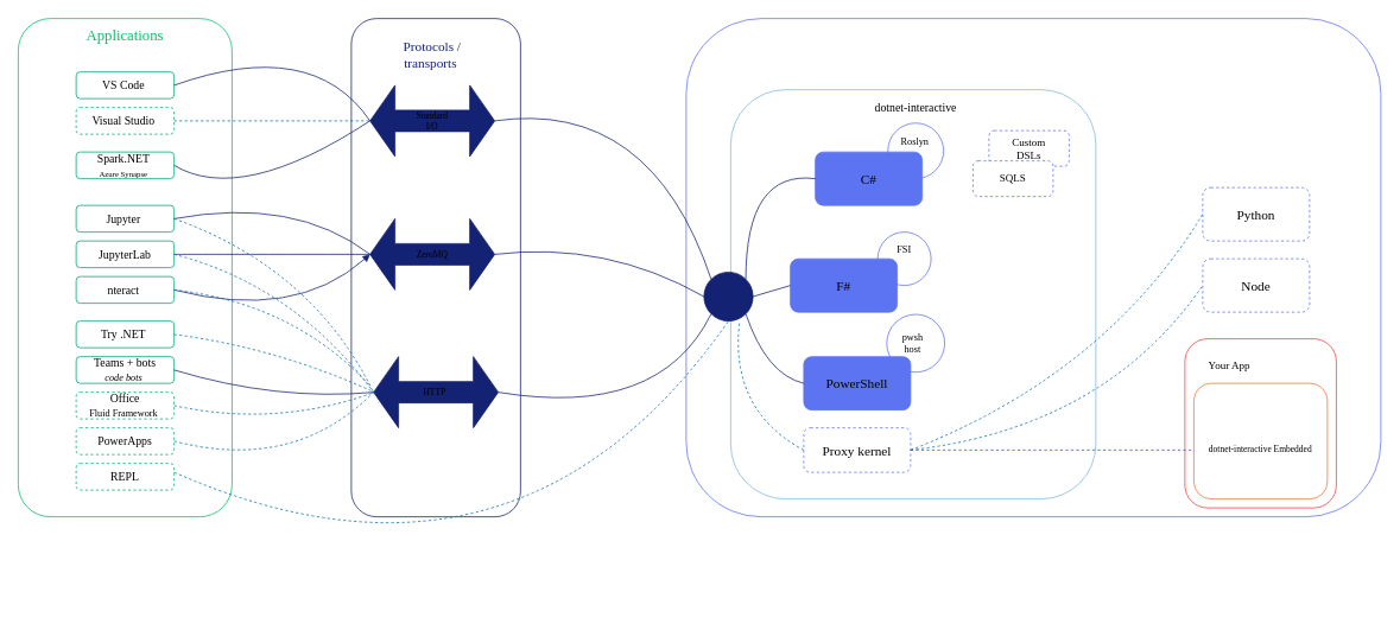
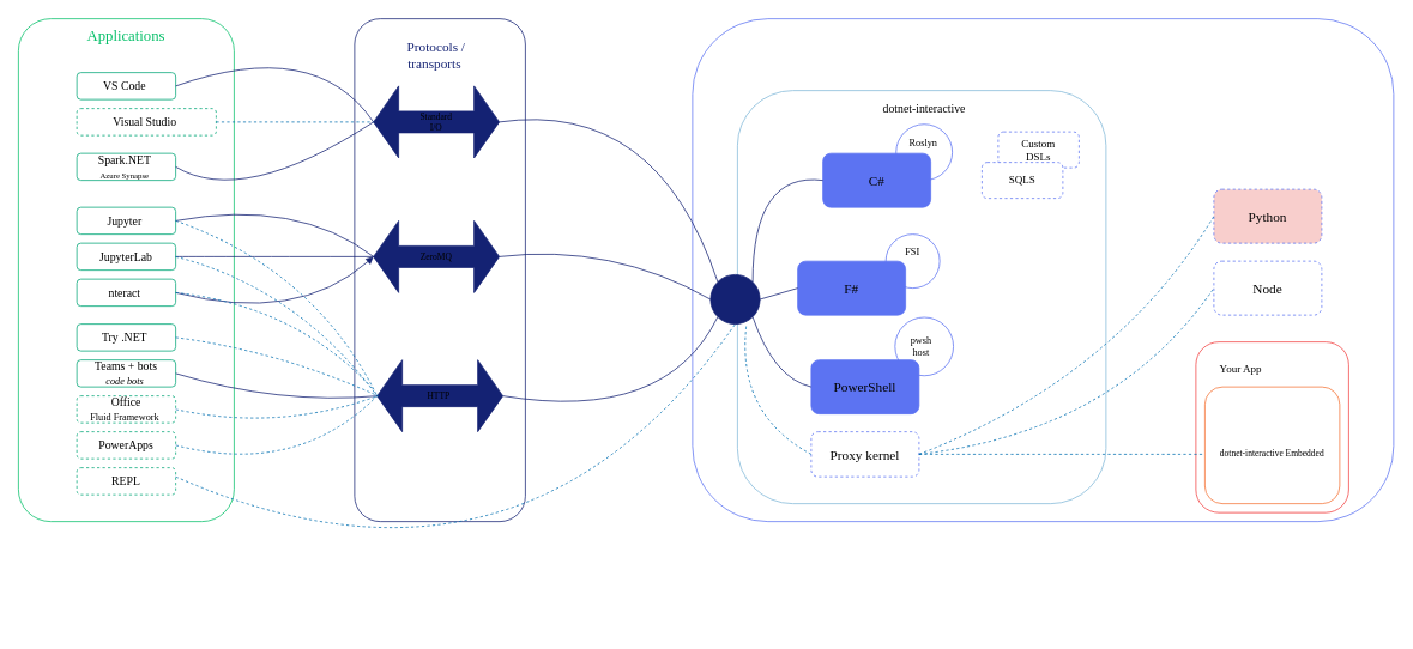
  <mxCell id="0" />
  <mxCell id="1" parent="0" />
  <mxCell id="2" value="" style="rounded=1;whiteSpace=wrap;html=1;fillColor=none;strokeColor=#04BF68;" parent="1" vertex="1"><mxGeometry x="20" y="20" width="240" height="560" as="geometry" /></mxCell>
  <mxCell id="3" value="Applications" style="text;html=1;strokeColor=none;fillColor=none;align=center;verticalAlign=middle;whiteSpace=wrap;rounded=0;fontFamily=Verdana;fontSize=17;fontColor=#04BF68;" parent="1" vertex="1"><mxGeometry x="130" y="30" width="20" height="20" as="geometry" /></mxCell>
  <mxCell id="4" value="VS Code&amp;nbsp;" style="rounded=1;whiteSpace=wrap;html=1;fontFamily=Verdana;fontSize=13;strokeColor=#02A676;" parent="1" vertex="1"><mxGeometry x="85" y="80" width="110" height="30" as="geometry" /></mxCell>
- <mxCell id="5" value="Visual Studio&amp;nbsp;" style="rounded=1;whiteSpace=wrap;html=1;fontFamily=Verdana;fontSize=13;dashed=1;strokeColor=#02A676;" parent="1" vertex="1"><mxGeometry x="85" y="120" width="110" height="30" as="geometry" /></mxCell>
+ <mxCell id="5" value="Visual Studio&amp;nbsp;" style="rounded=1;whiteSpace=wrap;html=1;fontFamily=Verdana;fontSize=13;dashed=1;strokeColor=#02A676;" parent="1" vertex="1"><mxGeometry x="85" y="120" width="155" height="30" as="geometry" /></mxCell>
  <mxCell id="6" value="Spark.NET&amp;nbsp;&lt;br&gt;&lt;font style=&quot;font-size: 9px&quot;&gt;Azure Synapse&lt;/font&gt;&amp;nbsp;" style="rounded=1;whiteSpace=wrap;html=1;fontFamily=Verdana;fontSize=13;strokeColor=#02A676;" parent="1" vertex="1"><mxGeometry x="85" y="170" width="110" height="30" as="geometry" /></mxCell>
  <mxCell id="7" value="Jupyter&amp;nbsp;" style="rounded=1;whiteSpace=wrap;html=1;fontFamily=Verdana;fontSize=13;strokeColor=#02A676;" parent="1" vertex="1"><mxGeometry x="85" y="230" width="110" height="30" as="geometry" /></mxCell>
  <mxCell id="8" value="JupyterLab" style="rounded=1;whiteSpace=wrap;html=1;fontFamily=Verdana;fontSize=13;strokeColor=#02A676;" parent="1" vertex="1"><mxGeometry x="85" y="270" width="110" height="30" as="geometry" /></mxCell>
  <mxCell id="9" value="nteract&amp;nbsp;" style="rounded=1;whiteSpace=wrap;html=1;fontFamily=Verdana;fontSize=13;strokeColor=#02A676;" parent="1" vertex="1"><mxGeometry x="85" y="310" width="110" height="30" as="geometry" /></mxCell>
  <mxCell id="10" value="Try .NET&amp;nbsp;" style="rounded=1;whiteSpace=wrap;html=1;fontFamily=Verdana;fontSize=13;strokeColor=#02A676;" parent="1" vertex="1"><mxGeometry x="85" y="360" width="110" height="30" as="geometry" /></mxCell>
  <mxCell id="11" value="Teams + bots&lt;br&gt;&lt;font style=&quot;font-size: 11px&quot;&gt;&lt;i&gt;code bots&amp;nbsp;&lt;/i&gt;&lt;/font&gt;" style="rounded=1;whiteSpace=wrap;html=1;fontFamily=Verdana;fontSize=13;strokeColor=#02A676;" parent="1" vertex="1"><mxGeometry x="85" y="400" width="110" height="30" as="geometry" /></mxCell>
  <mxCell id="12" value="Office&lt;br&gt;&lt;font style=&quot;font-size: 11px&quot;&gt;Fluid Framework&amp;nbsp;&lt;/font&gt;" style="rounded=1;whiteSpace=wrap;html=1;fontFamily=Verdana;fontSize=13;dashed=1;strokeColor=#02A676;" parent="1" vertex="1"><mxGeometry x="85" y="440" width="110" height="30" as="geometry" /></mxCell>
  <mxCell id="13" value="REPL" style="rounded=1;whiteSpace=wrap;html=1;fontFamily=Verdana;fontSize=13;dashed=1;strokeColor=#02A676;" parent="1" vertex="1"><mxGeometry x="85" y="520" width="110" height="30" as="geometry" /></mxCell>
  <mxCell id="14" value="" style="rounded=1;whiteSpace=wrap;html=1;fillColor=none;strokeColor=#142273;" parent="1" vertex="1"><mxGeometry x="394" y="20" width="190" height="560" as="geometry" /></mxCell>
  <mxCell id="15" value="Protocols / transports&amp;nbsp;" style="text;html=1;strokeColor=none;fillColor=none;align=center;verticalAlign=middle;whiteSpace=wrap;rounded=0;dashed=1;fontFamily=Verdana;fontSize=15;fontColor=#142273;" parent="1" vertex="1"><mxGeometry x="430" y="50" width="110" height="20" as="geometry" /></mxCell>
  <mxCell id="16" value="Standard&lt;br style=&quot;font-size: 10px;&quot;&gt;I/O" style="shape=doubleArrow;whiteSpace=wrap;html=1;fontFamily=Verdana;fontSize=10;fillColor=#142273;strokeColor=#142273;" parent="1" vertex="1"><mxGeometry x="415" y="95" width="140" height="80" as="geometry" /></mxCell>
  <mxCell id="17" value="ZeroMQ" style="shape=doubleArrow;whiteSpace=wrap;html=1;fontFamily=Verdana;fontSize=10;fillColor=#142273;strokeColor=#142273;" parent="1" vertex="1"><mxGeometry x="415" y="245" width="140" height="80" as="geometry" /></mxCell>
  <mxCell id="18" value="HTTP&amp;nbsp;" style="shape=doubleArrow;whiteSpace=wrap;html=1;fontFamily=Verdana;fontSize=10;fillColor=#142273;strokeColor=#142273;" parent="1" vertex="1"><mxGeometry x="419" y="400" width="140" height="80" as="geometry" /></mxCell>
  <mxCell id="19" value="" style="rounded=1;whiteSpace=wrap;html=1;fillColor=none;strokeColor=#5C73F2;" parent="1" vertex="1"><mxGeometry x="770" y="20" width="780" height="560" as="geometry" /></mxCell>
  <mxCell id="20" value="" style="rounded=1;whiteSpace=wrap;html=1;fontFamily=Verdana;fontSize=15;fillColor=none;strokeColor=#82B8D9;" parent="1" vertex="1"><mxGeometry x="820" y="100" width="410" height="460" as="geometry" /></mxCell>
  <mxCell id="21" value="dotnet-interactive" style="text;html=1;strokeColor=none;fillColor=none;align=center;verticalAlign=middle;whiteSpace=wrap;rounded=0;fontFamily=Verdana;fontSize=13;" parent="1" vertex="1"><mxGeometry x="932.75" y="110" width="190" height="20" as="geometry" /></mxCell>
  <mxCell id="22" value="Proxy kernel" style="rounded=1;whiteSpace=wrap;html=1;fontFamily=Verdana;fontSize=15;dashed=1;strokeColor=#5C73F2;" parent="1" vertex="1"><mxGeometry x="902" y="480" width="120" height="50" as="geometry" /></mxCell>
  <mxCell id="23" value="" style="ellipse;whiteSpace=wrap;html=1;aspect=fixed;fontFamily=Verdana;fontSize=15;strokeColor=#5C73F2;" parent="1" vertex="1"><mxGeometry x="996.5" y="137.5" width="62.5" height="62.5" as="geometry" /></mxCell>
  <mxCell id="24" value="C#" style="rounded=1;whiteSpace=wrap;html=1;fontFamily=Verdana;fontSize=15;fillColor=#5C73F2;strokeColor=#5C73F2;" parent="1" vertex="1"><mxGeometry x="915" y="170" width="120" height="60" as="geometry" /></mxCell>
  <mxCell id="25" value="" style="ellipse;whiteSpace=wrap;html=1;aspect=fixed;fontFamily=Verdana;fontSize=15;strokeColor=#5C73F2;" parent="1" vertex="1"><mxGeometry x="985" y="260" width="60" height="60" as="geometry" /></mxCell>
  <mxCell id="26" value="F#" style="rounded=1;whiteSpace=wrap;html=1;fontFamily=Verdana;fontSize=15;strokeColor=#5C73F2;fillColor=#5C73F2;" parent="1" vertex="1"><mxGeometry x="887" y="290" width="120" height="60" as="geometry" /></mxCell>
  <mxCell id="27" value="" style="ellipse;whiteSpace=wrap;html=1;aspect=fixed;fontFamily=Verdana;fontSize=15;strokeColor=#5C73F2;" parent="1" vertex="1"><mxGeometry x="995.25" y="352.5" width="65" height="65" as="geometry" /></mxCell>
  <mxCell id="28" value="PowerShell" style="rounded=1;whiteSpace=wrap;html=1;fontFamily=Verdana;fontSize=15;strokeColor=#5C73F2;fillColor=#5C73F2;" parent="1" vertex="1"><mxGeometry x="902" y="400" width="120" height="60" as="geometry" /></mxCell>
  <mxCell id="29" value="Custom&lt;br style=&quot;font-size: 12px&quot;&gt;DSLs" style="rounded=1;whiteSpace=wrap;html=1;fontFamily=Verdana;fontSize=12;dashed=1;strokeColor=#5C73F2;" parent="1" vertex="1"><mxGeometry x="1110" y="146" width="90" height="40" as="geometry" /></mxCell>
  <mxCell id="30" value="SQLS" style="rounded=1;whiteSpace=wrap;html=1;fontFamily=Verdana;fontSize=12;dashed=1;strokeColor=#5C73F2;" parent="1" vertex="1"><mxGeometry x="1092" y="180" width="90" height="40" as="geometry" /></mxCell>
- <mxCell id="31" value="Python" style="rounded=1;whiteSpace=wrap;html=1;fontFamily=Verdana;fontSize=15;dashed=1;strokeColor=#5C73F2;" parent="1" vertex="1"><mxGeometry x="1350" y="210" width="120" height="60" as="geometry" /></mxCell>
+ <mxCell id="31" value="Python" style="rounded=1;whiteSpace=wrap;html=1;fontFamily=Verdana;fontSize=15;dashed=1;strokeColor=#5C73F2;fillColor=#f8cecc;" parent="1" vertex="1"><mxGeometry x="1350" y="210" width="120" height="60" as="geometry" /></mxCell>
  <mxCell id="32" value="Node" style="rounded=1;whiteSpace=wrap;html=1;fontFamily=Verdana;fontSize=15;dashed=1;strokeColor=#5C73F2;" parent="1" vertex="1"><mxGeometry x="1350" y="290" width="120" height="60" as="geometry" /></mxCell>
  <mxCell id="33" value="" style="rounded=1;whiteSpace=wrap;html=1;fontFamily=Verdana;fontSize=12;strokeColor=#F24141;" parent="1" vertex="1"><mxGeometry x="1330" y="380" width="170" height="190" as="geometry" /></mxCell>
  <mxCell id="34" value="Your App" style="text;html=1;strokeColor=none;fillColor=none;align=center;verticalAlign=middle;whiteSpace=wrap;rounded=0;fontFamily=Verdana;fontSize=12;" parent="1" vertex="1"><mxGeometry x="1350" y="400" width="60" height="20" as="geometry" /></mxCell>
  <mxCell id="35" value="&lt;font size=&quot;1&quot;&gt;&lt;br&gt;dotnet-interactive Embedded&lt;br&gt;&lt;/font&gt;" style="rounded=1;whiteSpace=wrap;html=1;fontFamily=Verdana;fontSize=12;strokeColor=#F57336;" parent="1" vertex="1"><mxGeometry x="1340" y="430" width="150" height="130" as="geometry" /></mxCell>
  <mxCell id="36" value="" style="endArrow=none;html=1;fontFamily=Verdana;fontSize=12;exitX=1;exitY=0.5;exitDx=0;exitDy=0;curved=1;strokeColor=#142273;" parent="1" source="4" edge="1"><mxGeometry width="50" height="50" relative="1" as="geometry"><mxPoint x="240" y="260" as="sourcePoint" /><mxPoint x="415" y="135" as="targetPoint" /><Array as="points"><mxPoint x="350" y="40" /></Array></mxGeometry></mxCell>
  <mxCell id="37" value="" style="endArrow=none;html=1;fontFamily=Verdana;fontSize=12;exitX=1;exitY=0.5;exitDx=0;exitDy=0;dashed=1;entryX=0;entryY=0.5;entryDx=0;entryDy=0;entryPerimeter=0;fillColor=#1ba1e2;strokeColor=#006EAF;" parent="1" source="5" target="16" edge="1"><mxGeometry width="50" height="50" relative="1" as="geometry"><mxPoint x="240" y="260" as="sourcePoint" /><mxPoint x="410" y="135" as="targetPoint" /></mxGeometry></mxCell>
  <mxCell id="38" value="" style="endArrow=none;html=1;fontFamily=Verdana;fontSize=12;exitX=1;exitY=0.5;exitDx=0;exitDy=0;curved=1;entryX=0;entryY=0.5;entryDx=0;entryDy=0;entryPerimeter=0;strokeColor=#142273;" parent="1" source="6" target="16" edge="1"><mxGeometry width="50" height="50" relative="1" as="geometry"><mxPoint x="240" y="260" as="sourcePoint" /><mxPoint x="410" y="140" as="targetPoint" /><Array as="points"><mxPoint x="270" y="230" /></Array></mxGeometry></mxCell>
  <mxCell id="39" value="" style="endArrow=none;html=1;fontFamily=Verdana;fontSize=12;exitX=1;exitY=0.5;exitDx=0;exitDy=0;entryX=0;entryY=0.5;entryDx=0;entryDy=0;entryPerimeter=0;curved=1;strokeColor=#142273;" parent="1" source="7" target="17" edge="1"><mxGeometry width="50" height="50" relative="1" as="geometry"><mxPoint x="240" y="290" as="sourcePoint" /><mxPoint x="290" y="240" as="targetPoint" /><Array as="points"><mxPoint x="330" y="220" /></Array></mxGeometry></mxCell>
  <mxCell id="40" value="" style="endArrow=block;html=1;fontFamily=Verdana;fontSize=12;exitX=1;exitY=0.5;exitDx=0;exitDy=0;entryX=0;entryY=0.5;entryDx=0;entryDy=0;entryPerimeter=0;curved=1;strokeColor=#142273;" parent="1" source="9" target="17" edge="1"><mxGeometry width="50" height="50" relative="1" as="geometry"><mxPoint x="240" y="290" as="sourcePoint" /><mxPoint x="290" y="240" as="targetPoint" /><Array as="points"><mxPoint x="330" y="360" /></Array></mxGeometry></mxCell>
  <mxCell id="41" value="" style="endArrow=none;html=1;fontFamily=Verdana;fontSize=12;exitX=1;exitY=0.5;exitDx=0;exitDy=0;curved=1;strokeColor=#142273;" parent="1" source="8" edge="1"><mxGeometry width="50" height="50" relative="1" as="geometry"><mxPoint x="230" y="300" as="sourcePoint" /><mxPoint x="420" y="285" as="targetPoint" /></mxGeometry></mxCell>
  <mxCell id="42" value="" style="endArrow=none;dashed=1;html=1;fontFamily=Verdana;fontSize=12;exitX=1;exitY=0.5;exitDx=0;exitDy=0;entryX=0;entryY=0.5;entryDx=0;entryDy=0;entryPerimeter=0;curved=1;fillColor=#1ba1e2;strokeColor=#006EAF;" parent="1" source="7" target="18" edge="1"><mxGeometry width="50" height="50" relative="1" as="geometry"><mxPoint x="400" y="500" as="sourcePoint" /><mxPoint x="450" y="450" as="targetPoint" /><Array as="points"><mxPoint x="350" y="300" /></Array></mxGeometry></mxCell>
  <mxCell id="43" value="" style="endArrow=none;dashed=1;html=1;fontFamily=Verdana;fontSize=12;exitX=1;exitY=0.5;exitDx=0;exitDy=0;curved=1;fillColor=#1ba1e2;strokeColor=#006EAF;" parent="1" source="8" edge="1"><mxGeometry width="50" height="50" relative="1" as="geometry"><mxPoint x="209" y="290" as="sourcePoint" /><mxPoint x="419" y="440" as="targetPoint" /><Array as="points"><mxPoint x="330" y="320" /></Array></mxGeometry></mxCell>
  <mxCell id="44" value="" style="endArrow=none;dashed=1;html=1;fontFamily=Verdana;fontSize=12;exitX=1;exitY=0.5;exitDx=0;exitDy=0;entryX=-0.026;entryY=0.417;entryDx=0;entryDy=0;entryPerimeter=0;curved=1;fillColor=#1ba1e2;strokeColor=#006EAF;" parent="1" source="9" target="18" edge="1"><mxGeometry width="50" height="50" relative="1" as="geometry"><mxPoint x="430" y="490" as="sourcePoint" /><mxPoint x="480" y="440" as="targetPoint" /><Array as="points"><mxPoint x="330" y="340" /></Array></mxGeometry></mxCell>
  <mxCell id="45" value="" style="endArrow=none;html=1;fontFamily=Verdana;fontSize=12;exitX=1;exitY=0.5;exitDx=0;exitDy=0;curved=1;strokeColor=#142273;" parent="1" source="11" edge="1"><mxGeometry width="50" height="50" relative="1" as="geometry"><mxPoint x="220" y="480" as="sourcePoint" /><mxPoint x="420" y="440" as="targetPoint" /><Array as="points"><mxPoint x="310" y="450" /></Array></mxGeometry></mxCell>
  <mxCell id="46" value="" style="endArrow=none;dashed=1;html=1;fontFamily=Verdana;fontSize=12;exitX=1;exitY=0.5;exitDx=0;exitDy=0;curved=1;fillColor=#1ba1e2;strokeColor=#006EAF;" parent="1" source="10" edge="1"><mxGeometry width="50" height="50" relative="1" as="geometry"><mxPoint x="220" y="480" as="sourcePoint" /><mxPoint x="420" y="440" as="targetPoint" /><Array as="points"><mxPoint x="310" y="390" /></Array></mxGeometry></mxCell>
  <mxCell id="47" value="" style="endArrow=none;dashed=1;html=1;fontFamily=Verdana;fontSize=12;exitX=1;exitY=0.5;exitDx=0;exitDy=0;curved=1;fillColor=#1ba1e2;strokeColor=#006EAF;" parent="1" source="12" edge="1"><mxGeometry width="50" height="50" relative="1" as="geometry"><mxPoint x="220" y="480" as="sourcePoint" /><mxPoint x="420" y="440" as="targetPoint" /><Array as="points"><mxPoint x="310" y="480" /></Array></mxGeometry></mxCell>
  <mxCell id="48" value="" style="ellipse;whiteSpace=wrap;html=1;aspect=fixed;fontFamily=Verdana;fontSize=12;strokeColor=#142273;fillColor=#142273;" parent="1" vertex="1"><mxGeometry x="790" y="305" width="55" height="55" as="geometry" /></mxCell>
  <mxCell id="49" value="" style="endArrow=none;html=1;fontFamily=Verdana;fontSize=12;exitX=1;exitY=0.5;exitDx=0;exitDy=0;exitPerimeter=0;entryX=0;entryY=0;entryDx=0;entryDy=0;curved=1;strokeColor=#142273;" parent="1" source="16" target="48" edge="1"><mxGeometry width="50" height="50" relative="1" as="geometry"><mxPoint x="630" y="290" as="sourcePoint" /><mxPoint x="680" y="240" as="targetPoint" /><Array as="points"><mxPoint x="730" y="110" /></Array></mxGeometry></mxCell>
  <mxCell id="50" value="" style="endArrow=none;html=1;fontFamily=Verdana;fontSize=12;exitX=1;exitY=0.5;exitDx=0;exitDy=0;exitPerimeter=0;entryX=0;entryY=0.5;entryDx=0;entryDy=0;curved=1;strokeColor=#142273;" parent="1" source="17" target="48" edge="1"><mxGeometry width="50" height="50" relative="1" as="geometry"><mxPoint x="630" y="290" as="sourcePoint" /><mxPoint x="680" y="240" as="targetPoint" /><Array as="points"><mxPoint x="680" y="270" /></Array></mxGeometry></mxCell>
  <mxCell id="51" value="" style="endArrow=none;html=1;fontFamily=Verdana;fontSize=12;exitX=1;exitY=0.5;exitDx=0;exitDy=0;exitPerimeter=0;entryX=0;entryY=1;entryDx=0;entryDy=0;curved=1;strokeColor=#142273;" parent="1" source="18" target="48" edge="1"><mxGeometry width="50" height="50" relative="1" as="geometry"><mxPoint x="630" y="280" as="sourcePoint" /><mxPoint x="680" y="230" as="targetPoint" /><Array as="points"><mxPoint x="740" y="470" /></Array></mxGeometry></mxCell>
  <mxCell id="52" value="" style="endArrow=none;dashed=1;html=1;fontFamily=Verdana;fontSize=12;curved=1;entryX=0.5;entryY=1;entryDx=0;entryDy=0;fillColor=#1ba1e2;strokeColor=#006EAF;" parent="1" target="48" edge="1"><mxGeometry width="50" height="50" relative="1" as="geometry"><mxPoint x="195" y="530" as="sourcePoint" /><mxPoint x="810" y="390" as="targetPoint" /><Array as="points"><mxPoint x="580" y="700" /></Array></mxGeometry></mxCell>
  <mxCell id="53" value="" style="endArrow=none;dashed=1;html=1;fontFamily=Verdana;fontSize=12;exitX=0;exitY=0.5;exitDx=0;exitDy=0;curved=1;fillColor=#1ba1e2;strokeColor=#006EAF;" parent="1" source="22" edge="1"><mxGeometry width="50" height="50" relative="1" as="geometry"><mxPoint x="791" y="420" as="sourcePoint" /><mxPoint x="830" y="360" as="targetPoint" /><Array as="points"><mxPoint x="818" y="460" /></Array></mxGeometry></mxCell>
  <mxCell id="54" value="" style="endArrow=none;html=1;fontFamily=Verdana;fontSize=12;exitX=1;exitY=0;exitDx=0;exitDy=0;entryX=0;entryY=0.5;entryDx=0;entryDy=0;curved=1;strokeColor=#142273;" parent="1" source="48" target="24" edge="1"><mxGeometry width="50" height="50" relative="1" as="geometry"><mxPoint x="1040" y="420" as="sourcePoint" /><mxPoint x="1090" y="370" as="targetPoint" /><Array as="points"><mxPoint x="837" y="190" /></Array></mxGeometry></mxCell>
  <mxCell id="55" value="" style="endArrow=none;html=1;fontFamily=Verdana;fontSize=12;exitX=1;exitY=0.5;exitDx=0;exitDy=0;entryX=0;entryY=0.5;entryDx=0;entryDy=0;strokeColor=#142273;" parent="1" source="48" target="26" edge="1"><mxGeometry width="50" height="50" relative="1" as="geometry"><mxPoint x="1040" y="420" as="sourcePoint" /><mxPoint x="1090" y="370" as="targetPoint" /></mxGeometry></mxCell>
  <mxCell id="56" value="PowerApps" style="rounded=1;whiteSpace=wrap;html=1;fontFamily=Verdana;fontSize=13;dashed=1;strokeColor=#02A676;" parent="1" vertex="1"><mxGeometry x="85" y="480" width="110" height="30" as="geometry" /></mxCell>
  <mxCell id="57" style="edgeStyle=none;shape=link;curved=1;orthogonalLoop=1;jettySize=auto;html=1;exitX=0.75;exitY=1;exitDx=0;exitDy=0;fontFamily=Verdana;fontSize=12;" parent="1" source="32" target="32" edge="1"><mxGeometry relative="1" as="geometry" /></mxCell>
  <mxCell id="58" value="" style="endArrow=none;html=1;fontFamily=Verdana;fontSize=12;exitX=1;exitY=0.5;exitDx=0;exitDy=0;dashed=1;fillColor=#1ba1e2;strokeColor=#006EAF;" parent="1" source="22" edge="1"><mxGeometry width="50" height="50" relative="1" as="geometry"><mxPoint x="1070" y="410" as="sourcePoint" /><mxPoint x="1340" y="505" as="targetPoint" /></mxGeometry></mxCell>
  <mxCell id="59" value="" style="endArrow=none;dashed=1;html=1;fontFamily=Verdana;fontSize=12;exitX=1;exitY=0.5;exitDx=0;exitDy=0;entryX=0;entryY=0.5;entryDx=0;entryDy=0;curved=1;fillColor=#1ba1e2;strokeColor=#006EAF;" parent="1" source="22" target="32" edge="1"><mxGeometry width="50" height="50" relative="1" as="geometry"><mxPoint x="1070" y="420" as="sourcePoint" /><mxPoint x="1120" y="370" as="targetPoint" /><Array as="points"><mxPoint x="1240" y="480" /></Array></mxGeometry></mxCell>
  <mxCell id="60" value="" style="endArrow=none;dashed=1;html=1;fontFamily=Verdana;fontSize=12;exitX=1;exitY=0.5;exitDx=0;exitDy=0;entryX=0;entryY=0.5;entryDx=0;entryDy=0;curved=1;strokeColor=#006EAF;" parent="1" source="22" target="31" edge="1"><mxGeometry width="50" height="50" relative="1" as="geometry"><mxPoint x="1070" y="420" as="sourcePoint" /><mxPoint x="1120" y="370" as="targetPoint" /><Array as="points"><mxPoint x="1240" y="420" /></Array></mxGeometry></mxCell>
  <mxCell id="61" value="" style="endArrow=none;dashed=1;html=1;fontFamily=Verdana;fontSize=12;exitX=1;exitY=0.5;exitDx=0;exitDy=0;entryX=0;entryY=0.5;entryDx=0;entryDy=0;entryPerimeter=0;curved=1;fillColor=#1ba1e2;strokeColor=#006EAF;" parent="1" source="56" target="18" edge="1"><mxGeometry width="50" height="50" relative="1" as="geometry"><mxPoint x="420" y="490" as="sourcePoint" /><mxPoint x="470" y="440" as="targetPoint" /><Array as="points"><mxPoint x="330" y="530" /></Array></mxGeometry></mxCell>
  <mxCell id="62" value="Roslyn" style="text;html=1;strokeColor=none;fillColor=none;align=center;verticalAlign=middle;whiteSpace=wrap;rounded=0;fontFamily=Verdana;fontSize=11;" parent="1" vertex="1"><mxGeometry x="1007" y="146" width="40" height="24" as="geometry" /></mxCell>
  <mxCell id="63" value="FSI" style="text;html=1;strokeColor=none;fillColor=none;align=center;verticalAlign=middle;whiteSpace=wrap;rounded=0;fontFamily=Verdana;fontSize=11;" parent="1" vertex="1"><mxGeometry x="995" y="270" width="40" height="20" as="geometry" /></mxCell>
  <mxCell id="64" value="pwsh&lt;br&gt;host" style="text;html=1;strokeColor=none;fillColor=none;align=center;verticalAlign=middle;whiteSpace=wrap;rounded=0;fontFamily=Verdana;fontSize=11;" parent="1" vertex="1"><mxGeometry x="996.5" y="370" width="55" height="30" as="geometry" /></mxCell>
  <mxCell id="65" value="" style="endArrow=none;html=1;fontFamily=Verdana;fontSize=11;exitX=1;exitY=1;exitDx=0;exitDy=0;entryX=0;entryY=0.5;entryDx=0;entryDy=0;curved=1;strokeColor=#142273;" parent="1" source="48" target="28" edge="1"><mxGeometry width="50" height="50" relative="1" as="geometry"><mxPoint x="1160" y="380" as="sourcePoint" /><mxPoint x="1210" y="330" as="targetPoint" /><Array as="points"><mxPoint x="860" y="420" /></Array></mxGeometry></mxCell>
